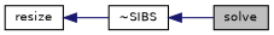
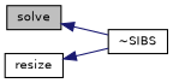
  digraph {
    rankdir=LR
    node [color=black fontname=Helvetica fontsize=10 shape=record]
    edge [color=midnightblue dir=back fontname=Helvetica fontsize=10 labelfontname=Helvetica labelfontsize=10 style=solid]
    n1 [fillcolor=grey75 fontcolor=black height=0.2 label=solve style=filled width=0.4]
    n2 [height=0.2 label="~SIBS" width=0.4]
    n3 [height=0.2 label=resize width=0.4]
-   n2 -> n1
+   n1 -> n2
    n3 -> n2
  }
